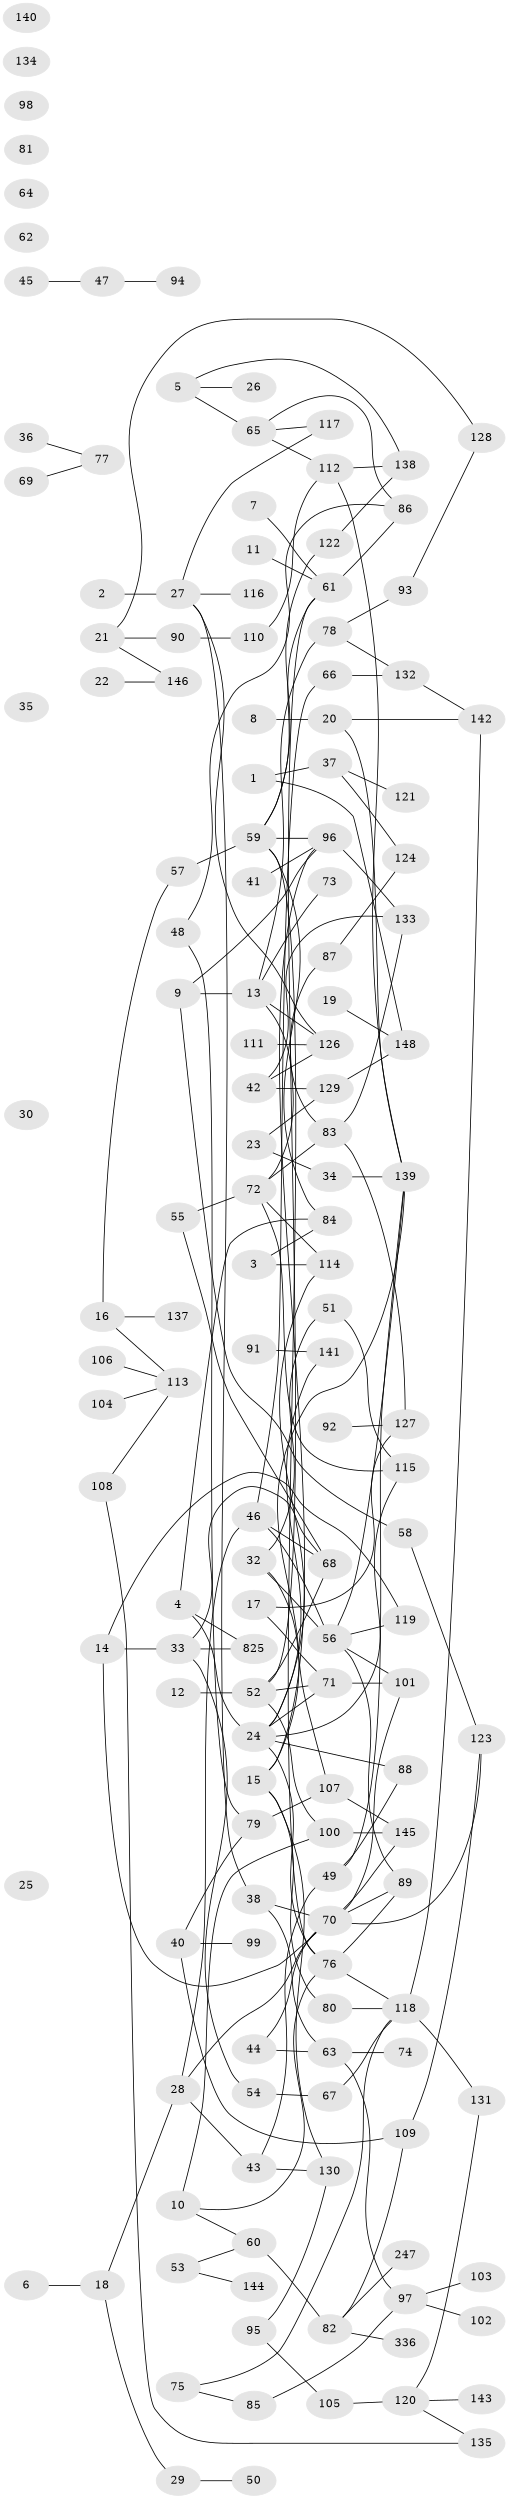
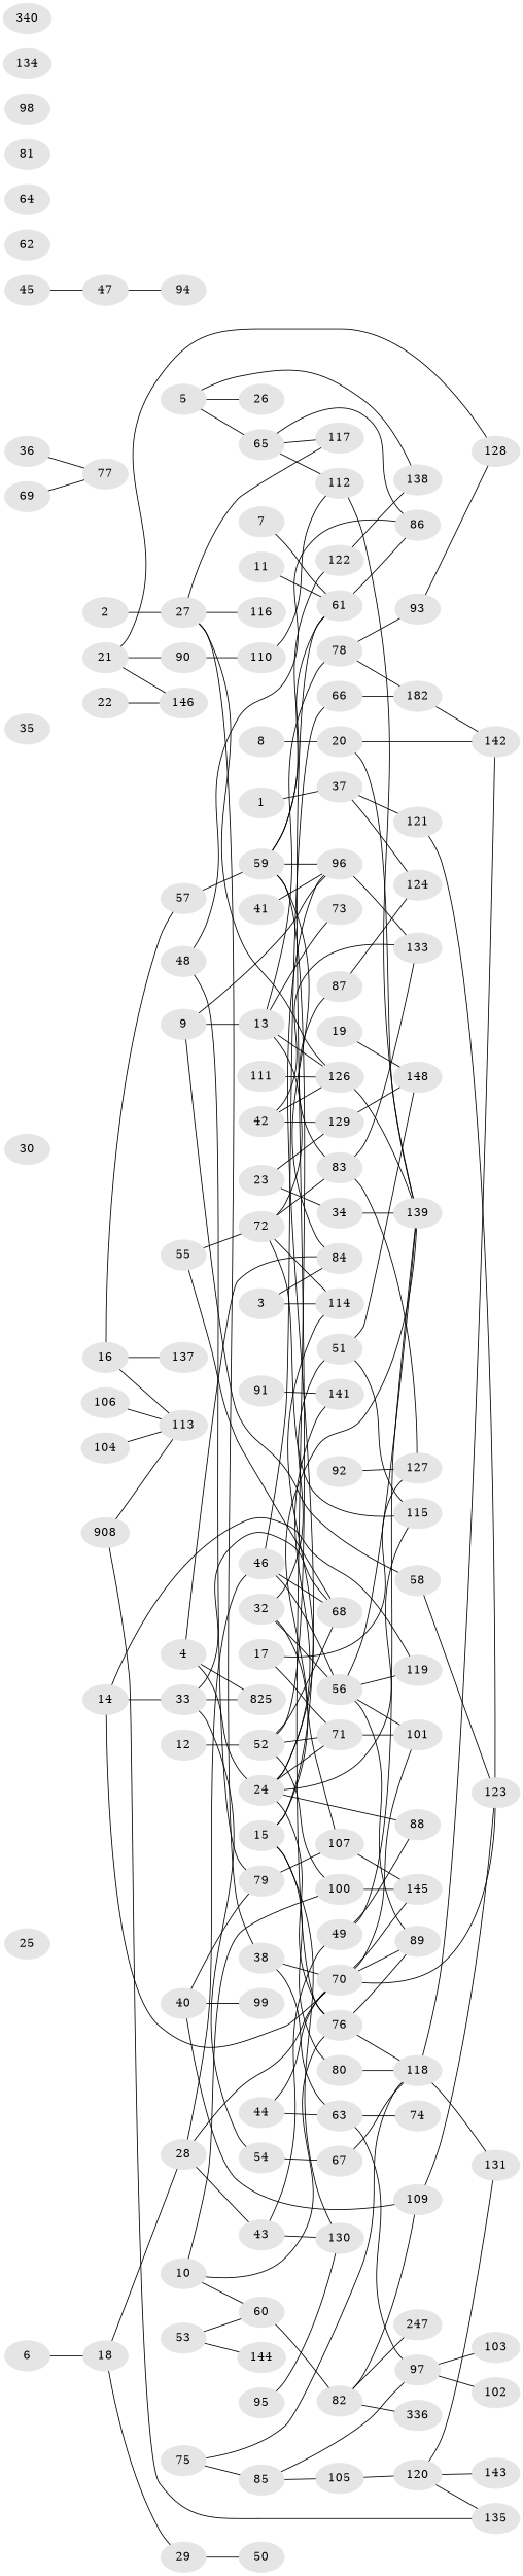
  graph {
    rankdir=LR
    node [color=gray90 style=filled]
    1
    37
    148
    121
    124
    2
    27
    126
    38
    116
    117
    3
    84
    114
    4
    24
    n17 [label=825]
    76
    71
    88
    115
    141
    5
    26
    65
    138
    9
    13
    58
    96
    86
    112
    6
    18
    28
    29
    7
    61
    8
    20
    139
    142
    73
    78
    83
    123
    133
    10
    60
    100
    82
    89
    118
    145
    11
    12
    52
    68
-   132
+   132 [label=182]
    93
    127
    14
    33
    70
    119
    54
    101
    87
    15
    80
    130
    16
    113
    57
    137
    59
    17
    43
    46
    50
    19
    42
    129
    107
    21
    90
    128
    146
    110
    22
    23
    34
    41
    25
    63
    49
    56
    66
    30
    32
    51
    67
    35
    36
    77
    74
    97
    106
    40
    79
    99
    109
    44
    45
    47
    94
    48
    53
    144
    55
    72
    122
    n123 [label=336]
    n124 [label=247]
    62
    102
    103
    64
    131
    69
    75
    85
    81
    91
    92
    95
    105
    120
    98
    104
    135
    143
-   108
+   108 [label=908]
    111
    134
-   140
+   140 [label=340]
    1 -- 37
-   1 -- 148
+   51 -- 148
    37 -- 121
    37 -- 124
+   121 -- 123
    2 -- 27
    27 -- 126
    27 -- 38
    27 -- 116
    27 -- 117
+   126 -- 139
    38 -- 70
    38 -- 63
    3 -- 84
    3 -- 114
    4 -- 84
    4 -- 24
    4 -- n17
    24 -- 114
    24 -- 76
    24 -- 71
    24 -- 88
    24 -- 115
    24 -- 141
    76 -- 89
    76 -- 118
    71 -- 101
    5 -- 26
    5 -- 65
    5 -- 138
    65 -- 117
    65 -- 86
    65 -- 112
    9 -- 13
    9 -- 58
    9 -- 96
    13 -- 126
    13 -- 73
    13 -- 78
    13 -- 83
    58 -- 123
    96 -- 133
-   112 -- 138
    112 -- 139
    6 -- 18
    18 -- 28
    18 -- 29
    28 -- 70
    28 -- 43
    28 -- 46
    29 -- 50
    7 -- 61
    61 -- 86
    8 -- 20
    20 -- 139
    20 -- 142
    78 -- 132
    78 -- 93
    83 -- 133
    83 -- 127
    10 -- 76
    10 -- 60
    10 -- 100
    60 -- 82
    100 -- 145
    82 -- 109
    82 -- n123
    82 -- n124
    118 -- 142
    118 -- 131
    11 -- 61
    12 -- 52
    52 -- 71
    52 -- 61
    52 -- 100
    52 -- 68
    132 -- 142
    93 -- 128
    14 -- 33
    14 -- 70
    14 -- 119
    33 -- n17
    33 -- 68
    33 -- 54
    70 -- 123
    70 -- 89
    70 -- 145
    70 -- 101
    54 -- 67
    87 -- 124
    15 -- 96
    15 -- 139
    15 -- 80
    15 -- 130
    80 -- 118
    16 -- 113
    16 -- 57
    16 -- 137
    57 -- 59
    59 -- 84
    59 -- 76
    59 -- 96
    59 -- 61
    59 -- 122
    17 -- 71
    17 -- 127
    43 -- 130
    43 -- 49
    46 -- 68
    46 -- 56
    46 -- 66
    19 -- 148
    42 -- 126
    42 -- 133
    42 -- 129
    129 -- 148
    107 -- 145
    21 -- 90
    21 -- 128
    21 -- 146
    90 -- 110
    110 -- 112
    22 -- 146
    23 -- 129
    23 -- 34
    34 -- 139
    41 -- 96
    63 -- 74
    63 -- 97
    49 -- 88
    49 -- 139
    56 -- 139
    56 -- 89
    56 -- 119
    56 -- 101
    66 -- 132
    32 -- 107
    32 -- 56
    32 -- 51
    51 -- 115
    67 -- 118
    36 -- 77
    97 -- 102
    97 -- 103
    106 -- 113
    40 -- 79
    40 -- 99
    40 -- 109
    79 -- 107
    109 -- 123
    44 -- 70
    44 -- 63
    45 -- 47
    47 -- 94
    48 -- 86
    48 -- 79
    53 -- 60
    53 -- 144
    55 -- 68
    55 -- 72
    72 -- 114
    72 -- 115
    72 -- 83
    72 -- 87
    122 -- 138
    69 -- 77
    75 -- 118
    75 -- 85
    85 -- 97
    91 -- 141
    92 -- 127
    95 -- 130
-   95 -- 105
+   85 -- 105
    105 -- 120
    120 -- 131
    120 -- 135
    120 -- 143
    104 -- 113
    108 -- 113
    108 -- 135
    111 -- 126
  }
